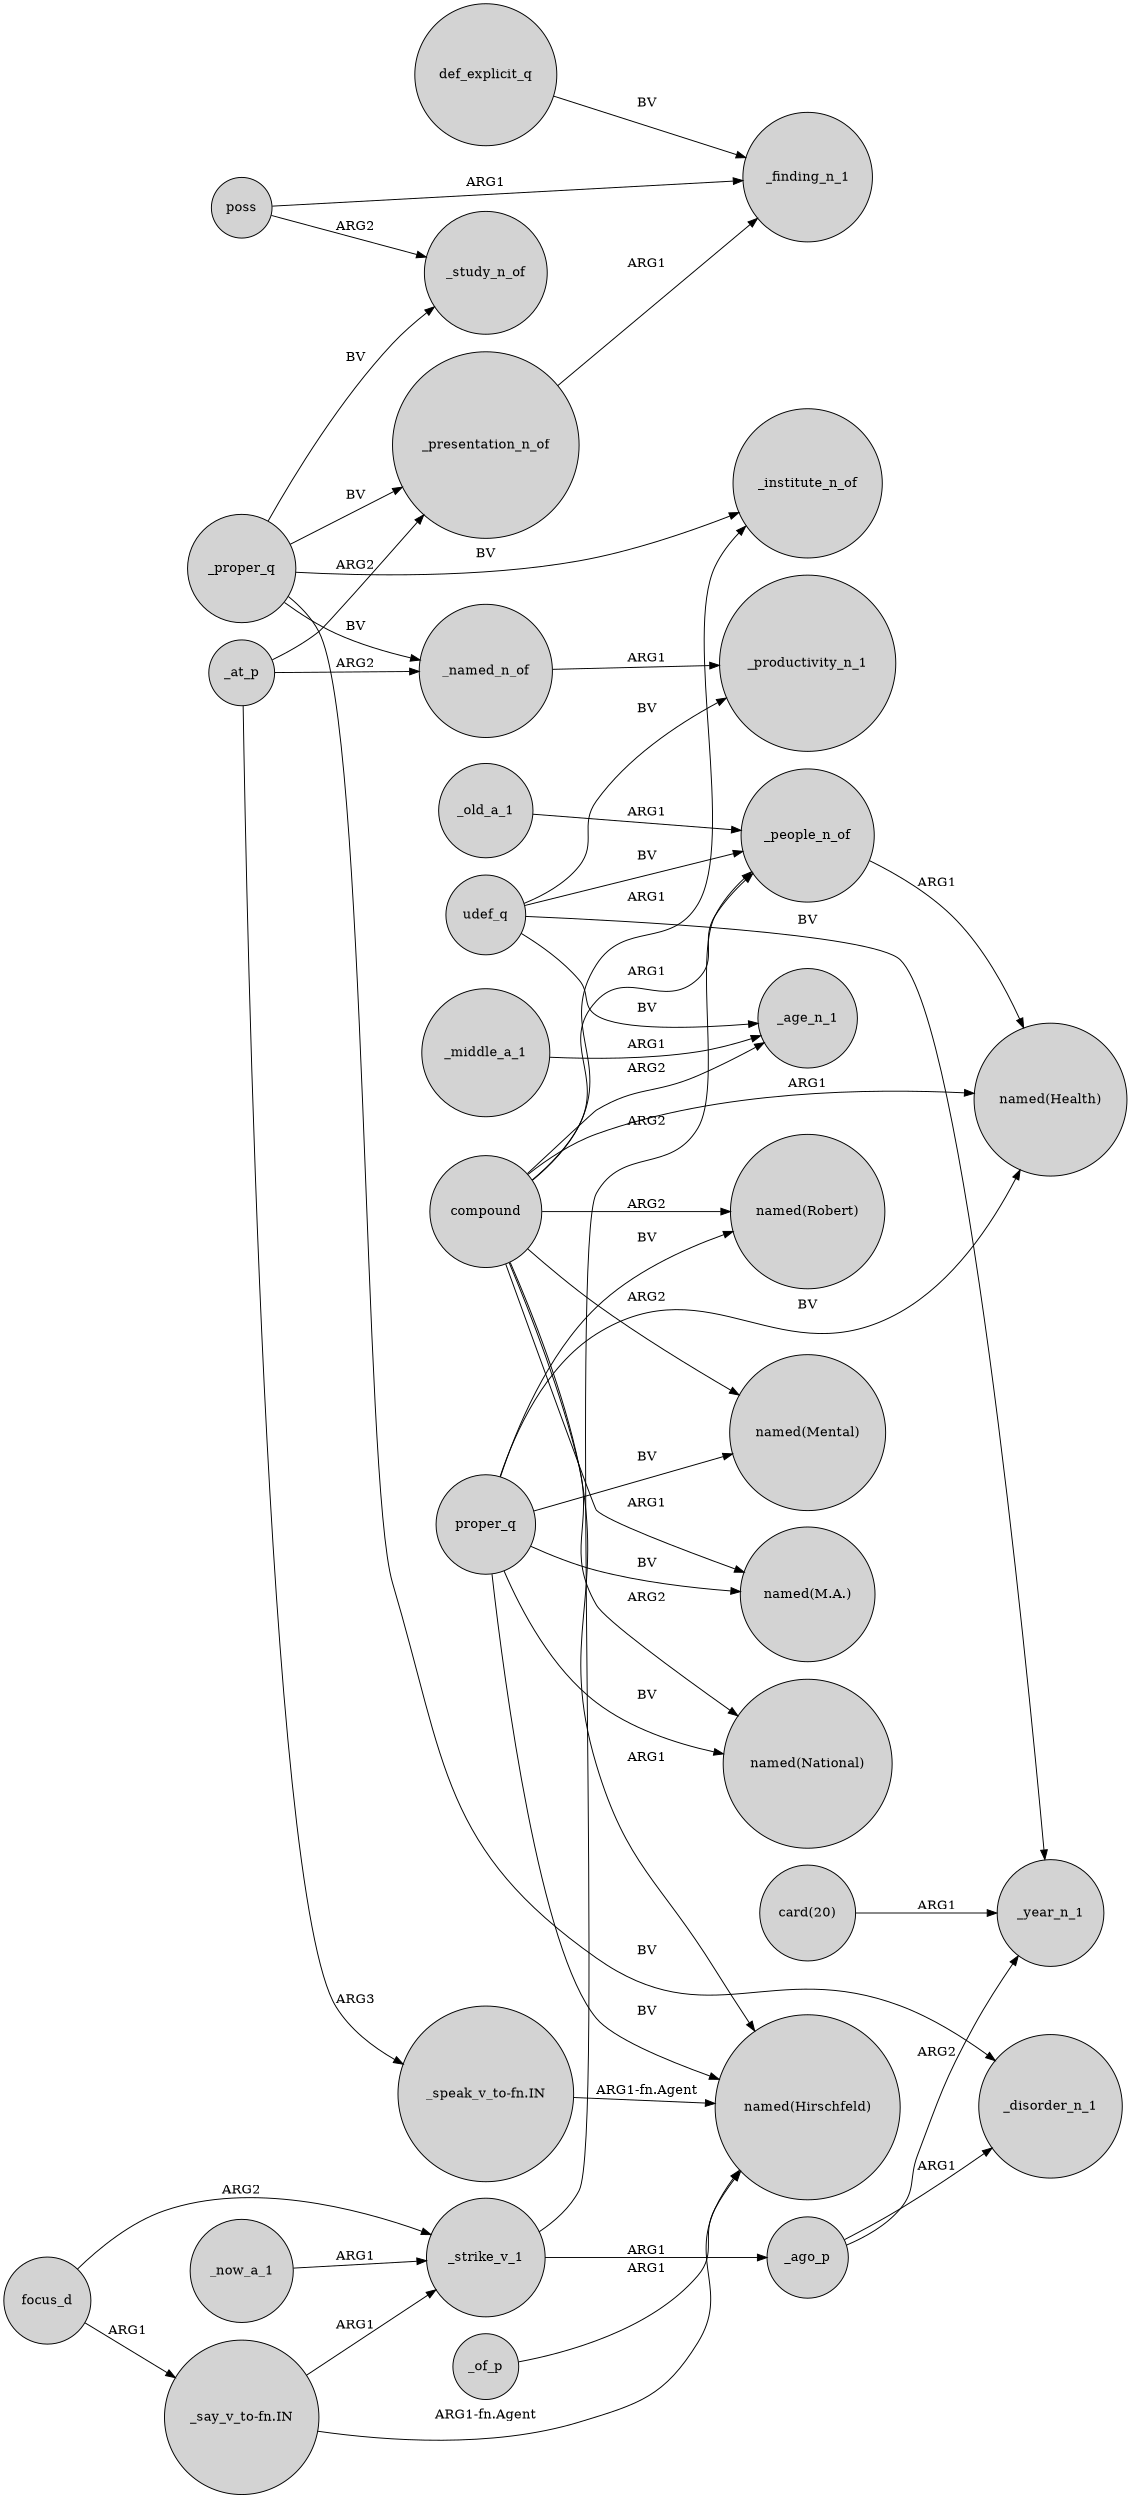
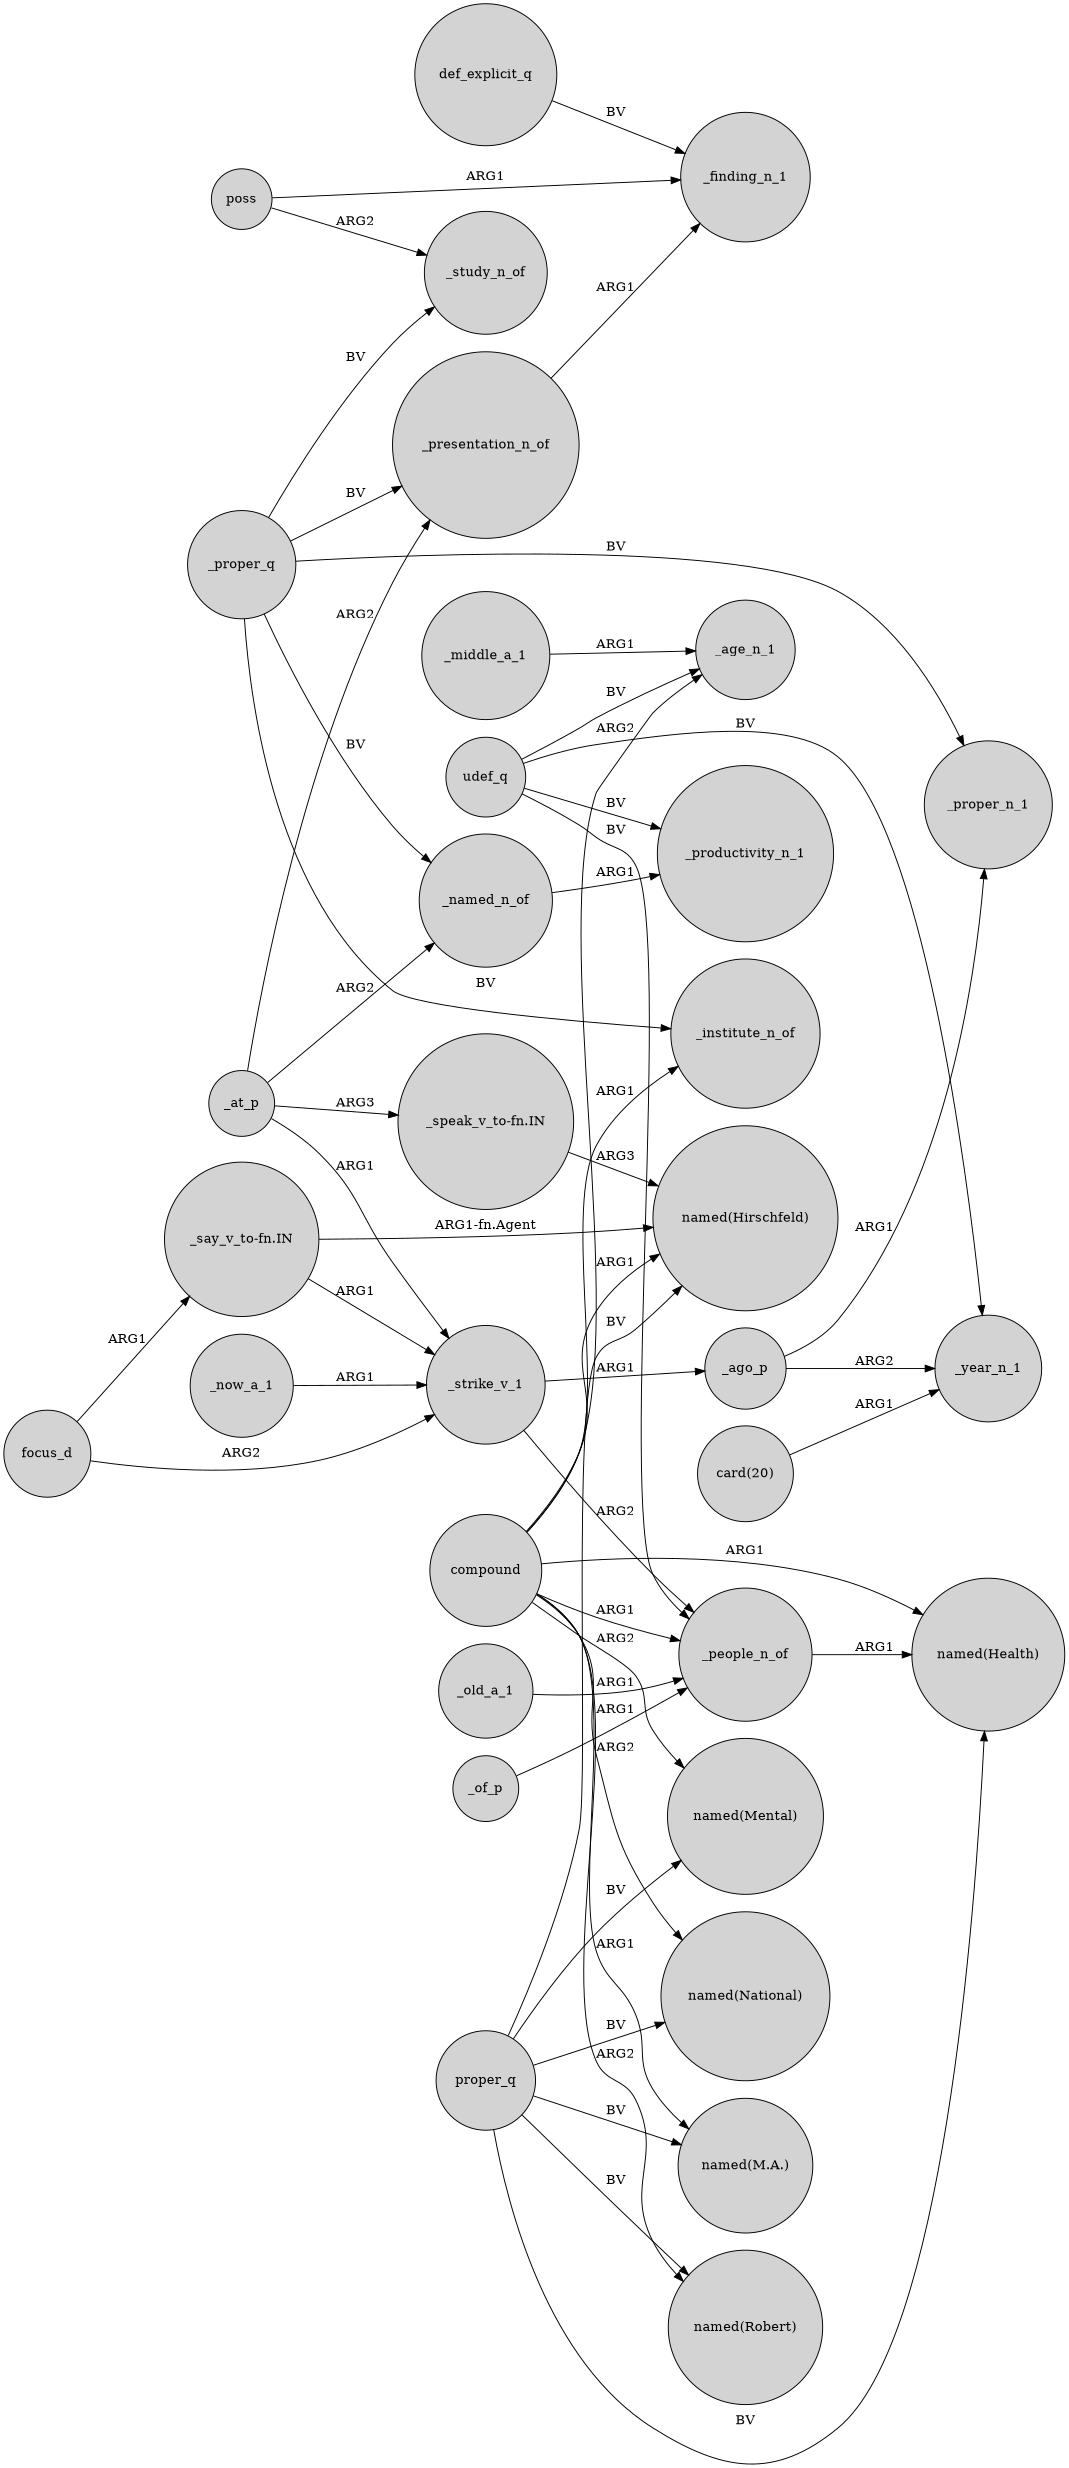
  digraph {
    rankdir=LR
    node [shape=circle style=filled]
    n1 [label=_proper_q]
    _study_n_of
    _institute_n_of
    n4 [label=_named_n_of]
-   _disorder_n_1
+   _disorder_n_1 [label=_proper_n_1]
    _presentation_n_of
    _productivity_n_1
    _finding_n_1
    _at_p
    "_speak_v_to-fn.IN"
    _strike_v_1
    "named(Hirschfeld)"
    _people_n_of
    _ago_p
    poss
    _now_a_1
    "named(Health)"
    compound
    "named(Robert)"
    _age_n_1
    "named(M.A.)"
    "named(National)"
    "named(Mental)"
    proper_q
    "_say_v_to-fn.IN"
    focus_d
    udef_q
    _year_n_1
    def_explicit_q
    _old_a_1
    _of_p
    "card(20)"
    _middle_a_1
    n1 -> _study_n_of [label=BV]
    n1 -> _institute_n_of [label=BV]
    n1 -> n4 [label=BV]
    n1 -> _disorder_n_1 [label=BV]
    n1 -> _presentation_n_of [label=BV]
    n4 -> _productivity_n_1 [label=ARG1]
    _presentation_n_of -> _finding_n_1 [label=ARG1]
    _at_p -> n4 [label=ARG2]
    _at_p -> _presentation_n_of [label=ARG2]
    _at_p -> "_speak_v_to-fn.IN" [label=ARG3]
-   "_speak_v_to-fn.IN" -> "named(Hirschfeld)" [label="ARG1-fn.Agent"]
+   _at_p -> _strike_v_1 [label=ARG1]
+   "_speak_v_to-fn.IN" -> "named(Hirschfeld)" [label=ARG3]
    _strike_v_1 -> _people_n_of [label=ARG2]
    _strike_v_1 -> _ago_p [label=ARG1]
    _people_n_of -> "named(Health)" [label=ARG1]
    _ago_p -> _disorder_n_1 [label=ARG1]
    _ago_p -> _year_n_1 [label=ARG2]
    poss -> _study_n_of [label=ARG2]
    poss -> _finding_n_1 [label=ARG1]
    _now_a_1 -> _strike_v_1 [label=ARG1]
    compound -> _institute_n_of [label=ARG1]
    compound -> "named(Hirschfeld)" [label=ARG1]
    compound -> _people_n_of [label=ARG1]
    compound -> "named(Health)" [label=ARG1]
    compound -> "named(Robert)" [label=ARG2]
    compound -> _age_n_1 [label=ARG2]
    compound -> "named(M.A.)" [label=ARG1]
    compound -> "named(National)" [label=ARG2]
    compound -> "named(Mental)" [label=ARG2]
    proper_q -> "named(Hirschfeld)" [label=BV]
    proper_q -> "named(Health)" [label=BV]
    proper_q -> "named(Robert)" [label=BV]
    proper_q -> "named(M.A.)" [label=BV]
    proper_q -> "named(National)" [label=BV]
    proper_q -> "named(Mental)" [label=BV]
    "_say_v_to-fn.IN" -> _strike_v_1 [label=ARG1]
    "_say_v_to-fn.IN" -> "named(Hirschfeld)" [label="ARG1-fn.Agent"]
    focus_d -> _strike_v_1 [label=ARG2]
    focus_d -> "_say_v_to-fn.IN" [label=ARG1]
    udef_q -> _productivity_n_1 [label=BV]
    udef_q -> _people_n_of [label=BV]
    udef_q -> _age_n_1 [label=BV]
    udef_q -> _year_n_1 [label=BV]
    def_explicit_q -> _finding_n_1 [label=BV]
    _old_a_1 -> _people_n_of [label=ARG1]
-   _of_p -> "named(Hirschfeld)" [label=ARG1]
+   _of_p -> _people_n_of [label=ARG1]
    "card(20)" -> _year_n_1 [label=ARG1]
    _middle_a_1 -> _age_n_1 [label=ARG1]
  }
